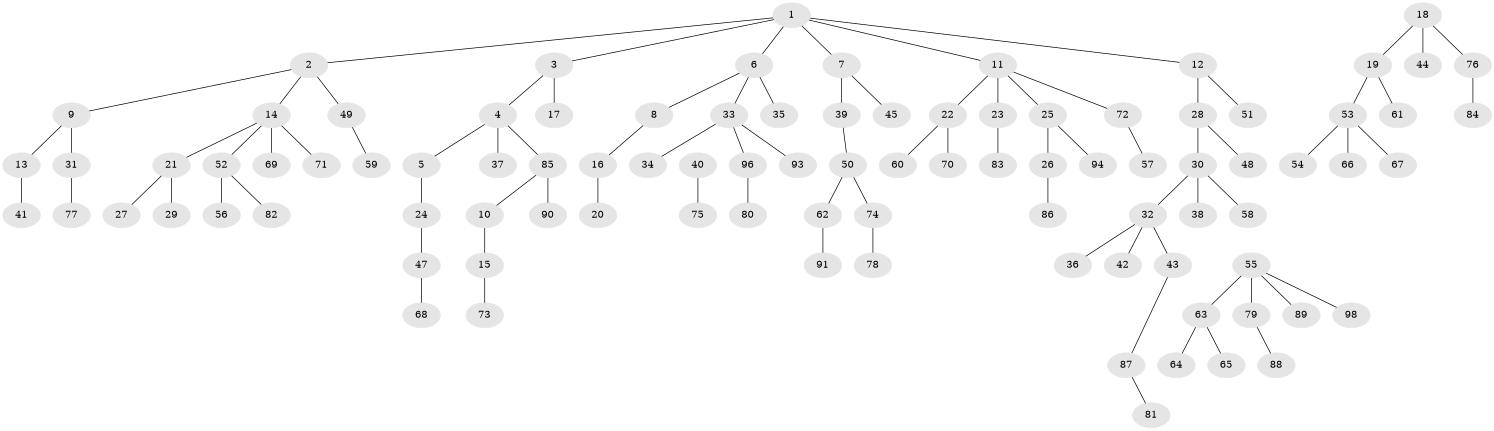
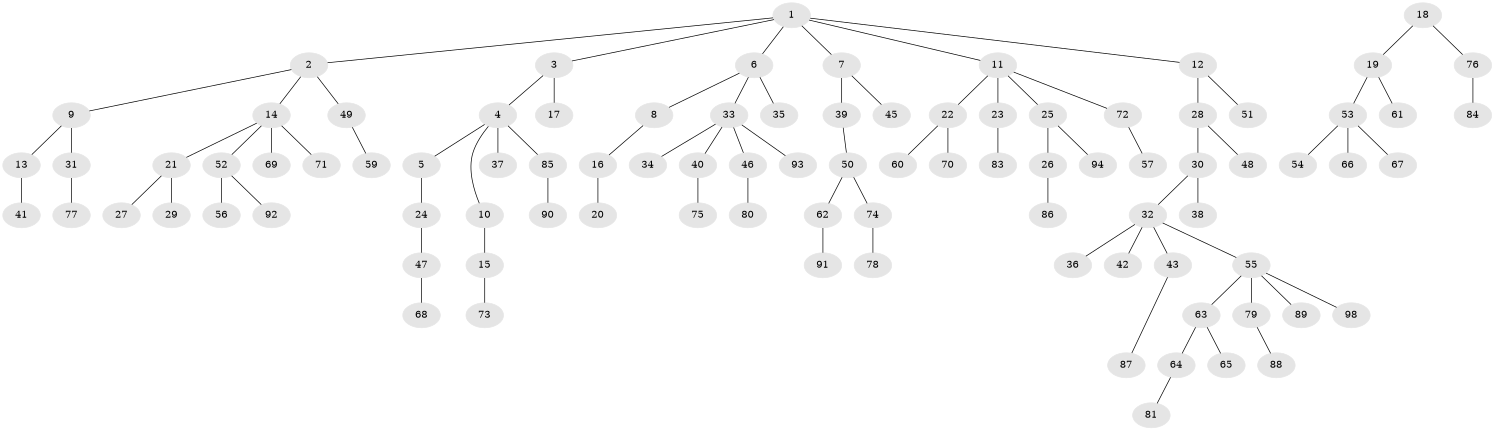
  graph {
    node [color=gray90 style=filled]
    1
    2
    3
    6
    7
    11
    12
    9
    14
    49
    4
    17
    8
    33
    35
    39
    45
    22
    23
    25
    72
    28
    51
    13
    31
    21
    52
    69
    71
    59
    5
    10
    37
    85
    24
    15
    90
    47
    16
    34
    40
-   46 [label=96]
+   46
    93
    50
    20
    18
    19
-   44
    76
    41
    77
    73
    60
    70
    83
    26
    94
    57
    30
    48
    27
    29
    56
-   82
+   82 [label=92]
    53
    61
    84
    54
    66
    67
    68
    86
    32
    38
-   58
    36
    42
    43
    55
    87
    63
    79
    89
    n84 [label=98]
    75
    80
    62
    74
    91
    78
    64
    65
    88
    81
    1 -- 2
    1 -- 3
    1 -- 6
    1 -- 7
    1 -- 11
    1 -- 12
    2 -- 9
    2 -- 14
    2 -- 49
    3 -- 4
    3 -- 17
    6 -- 8
    6 -- 33
    6 -- 35
    7 -- 39
    7 -- 45
    11 -- 22
    11 -- 23
    11 -- 25
    11 -- 72
    12 -- 28
    12 -- 51
    9 -- 13
    9 -- 31
    14 -- 21
    14 -- 52
    14 -- 69
    14 -- 71
    49 -- 59
    4 -- 5
-   85 -- 10
+   4 -- 10
    4 -- 37
    4 -- 85
    8 -- 16
    33 -- 34
+   33 -- 40
    33 -- 46
    33 -- 93
    39 -- 50
    22 -- 60
    22 -- 70
    23 -- 83
    25 -- 26
    25 -- 94
    72 -- 57
    28 -- 30
    28 -- 48
    13 -- 41
    31 -- 77
    21 -- 27
    21 -- 29
    52 -- 56
    52 -- 82
    5 -- 24
    10 -- 15
    85 -- 90
    24 -- 47
    15 -- 73
    47 -- 68
    16 -- 20
    40 -- 75
    46 -- 80
    50 -- 62
    50 -- 74
    18 -- 19
-   18 -- 44
    18 -- 76
    19 -- 53
    19 -- 61
    76 -- 84
    26 -- 86
    30 -- 32
    30 -- 38
-   30 -- 58
    53 -- 54
    53 -- 66
    53 -- 67
    32 -- 36
    32 -- 42
    32 -- 43
+   32 -- 55
    43 -- 87
    55 -- 63
    55 -- 79
    55 -- 89
    55 -- n84
    63 -- 64
    63 -- 65
    79 -- 88
    62 -- 91
    74 -- 78
-   87 -- 81
+   64 -- 81
  }
